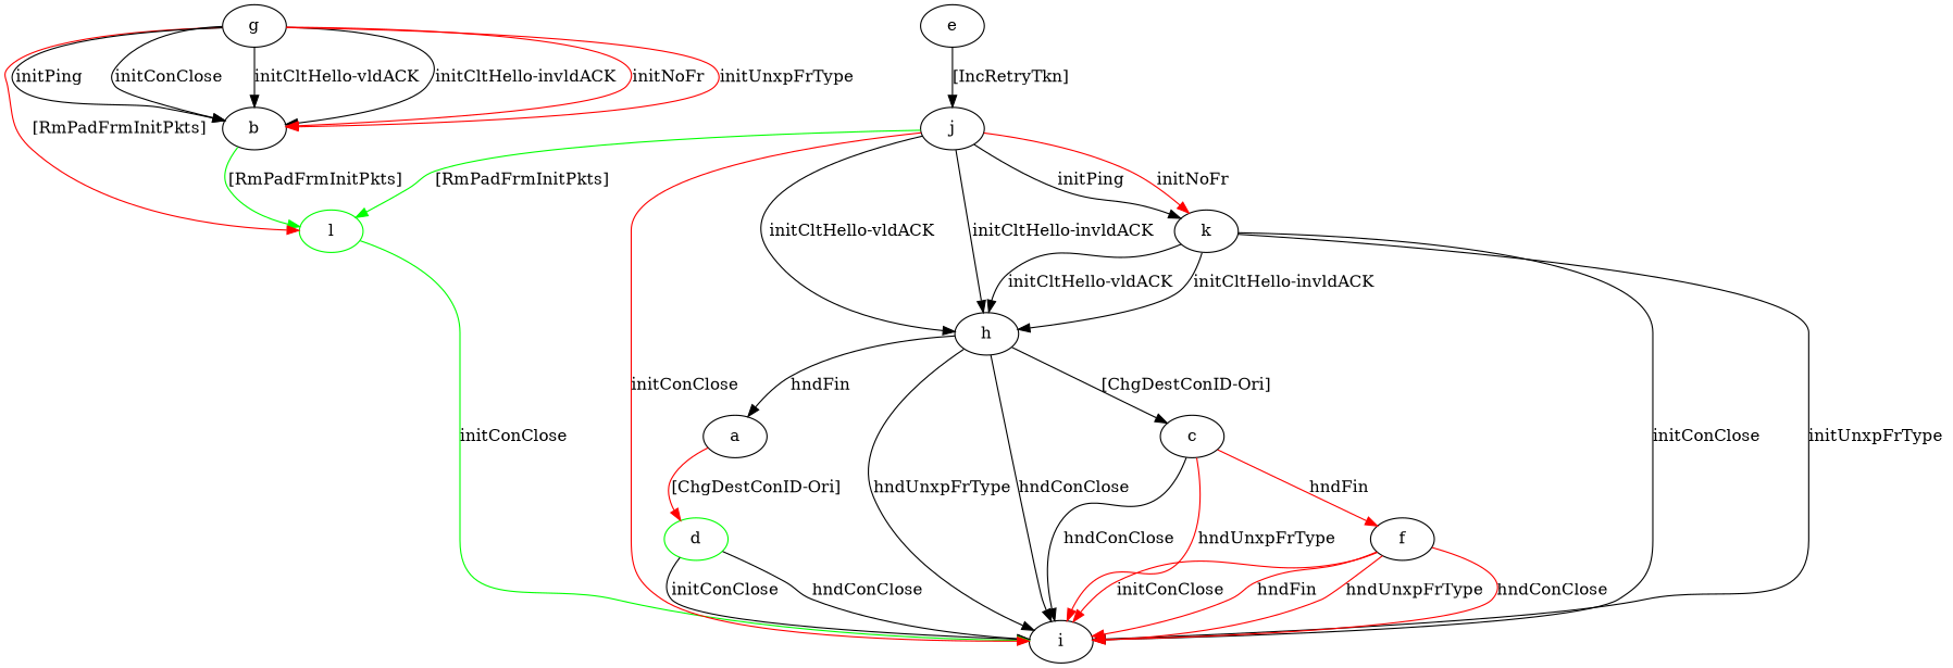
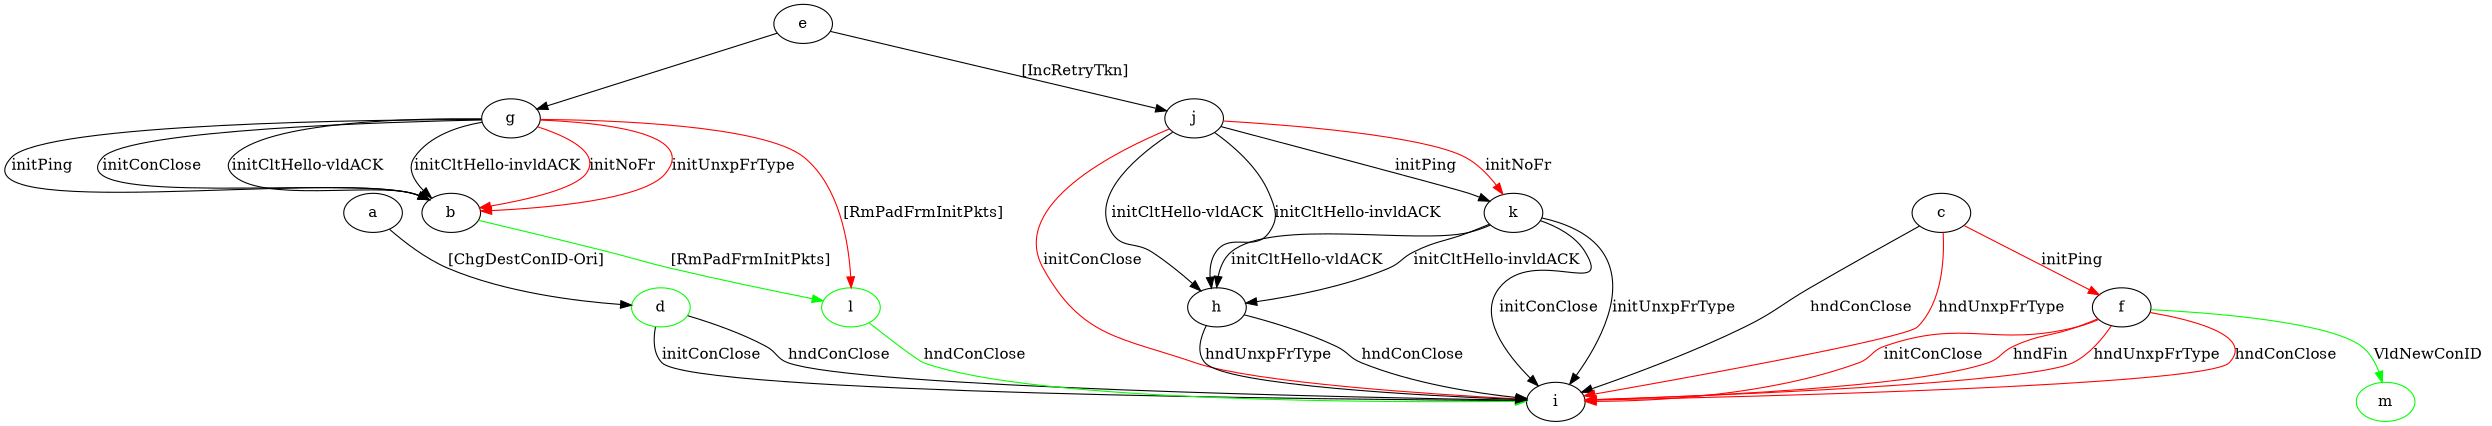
  digraph {
    d [color=green]
    a
    i
    l [color=green]
    b
    j
    h
    k
    c
    f
+   m [color=green]
    e
    g
    d -> i [label="initConClose "]
    d -> i [label="hndConClose "]
-   a -> d [label="[ChgDestConID-Ori] " color=red]
-   l -> i [color=green label="initConClose "]
+   a -> d [label="[ChgDestConID-Ori] "]
+   l -> i [color=green label="hndConClose "]
    b -> l [color=green label="[RmPadFrmInitPkts] "]
    j -> i [color=red label="initConClose "]
-   j -> l [color=green label="[RmPadFrmInitPkts] "]
    j -> h [label="initCltHello-vldACK "]
    j -> h [label="initCltHello-invldACK "]
    j -> k [label="initPing "]
    j -> k [color=red label="initNoFr "]
-   h -> a [label="hndFin "]
    h -> i [label="hndUnxpFrType "]
    h -> i [label="hndConClose "]
-   h -> c [label="[ChgDestConID-Ori] "]
    k -> i [label="initConClose "]
    k -> i [label="initUnxpFrType "]
    k -> h [label="initCltHello-vldACK "]
    k -> h [label="initCltHello-invldACK "]
    c -> i [label="hndConClose "]
    c -> i [color=red label="hndUnxpFrType "]
-   c -> f [color=red label="hndFin "]
+   c -> f [color=red label="initPing "]
    f -> i [color=red label="initConClose "]
    f -> i [color=red label="hndFin "]
    f -> i [color=red label="hndUnxpFrType "]
    f -> i [color=red label="hndConClose "]
+   f -> m [color=green label="VldNewConID "]
    e -> j [label="[IncRetryTkn] "]
+   e -> g
    g -> l [color=red label="[RmPadFrmInitPkts] "]
    g -> b [label="initPing "]
    g -> b [label="initConClose "]
    g -> b [label="initCltHello-vldACK "]
    g -> b [label="initCltHello-invldACK "]
    g -> b [color=red label="initNoFr "]
    g -> b [color=red label="initUnxpFrType "]
  }
